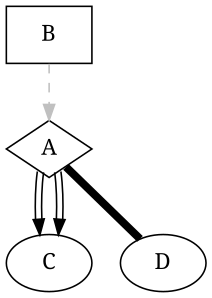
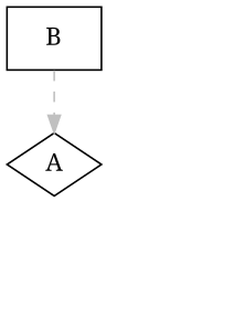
  digraph {
    fontname="Noto Serif"
    node [fontname="Noto Serif"]
    edge [color="black:invis:black" fontname="Noto Serif"]
    A [shape=diamond]
-   C
-   D
    B [shape=box]
-   A -> C
-   A -> C
-   A -> D [arrowhead=none penwidth=5 color=""]
    B -> A [color=grey style=dashed]
  }
